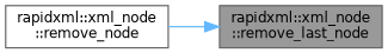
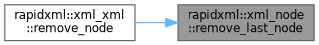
  digraph {
    rankdir=RL
    node [fontname=Helvetica fontsize=10 shape=box style=filled]
    n1 [color=gray40 fillcolor=grey60 fontcolor=black height=0.2 label="rapidxml::xml_node\l::remove_last_node" width=0.4]
-   n2 [color=grey40 fillcolor=white height=0.2 label="rapidxml::xml_node\l::remove_node" width=0.4]
+   n2 [color=grey40 fillcolor=white height=0.2 label="rapidxml::xml_xml\l::remove_node" width=0.4]
    n1 -> n2 [color=steelblue1 dir=back fontname=Helvetica fontsize=10 labelfontname=Helvetica labelfontsize=10 style=solid]
  }
